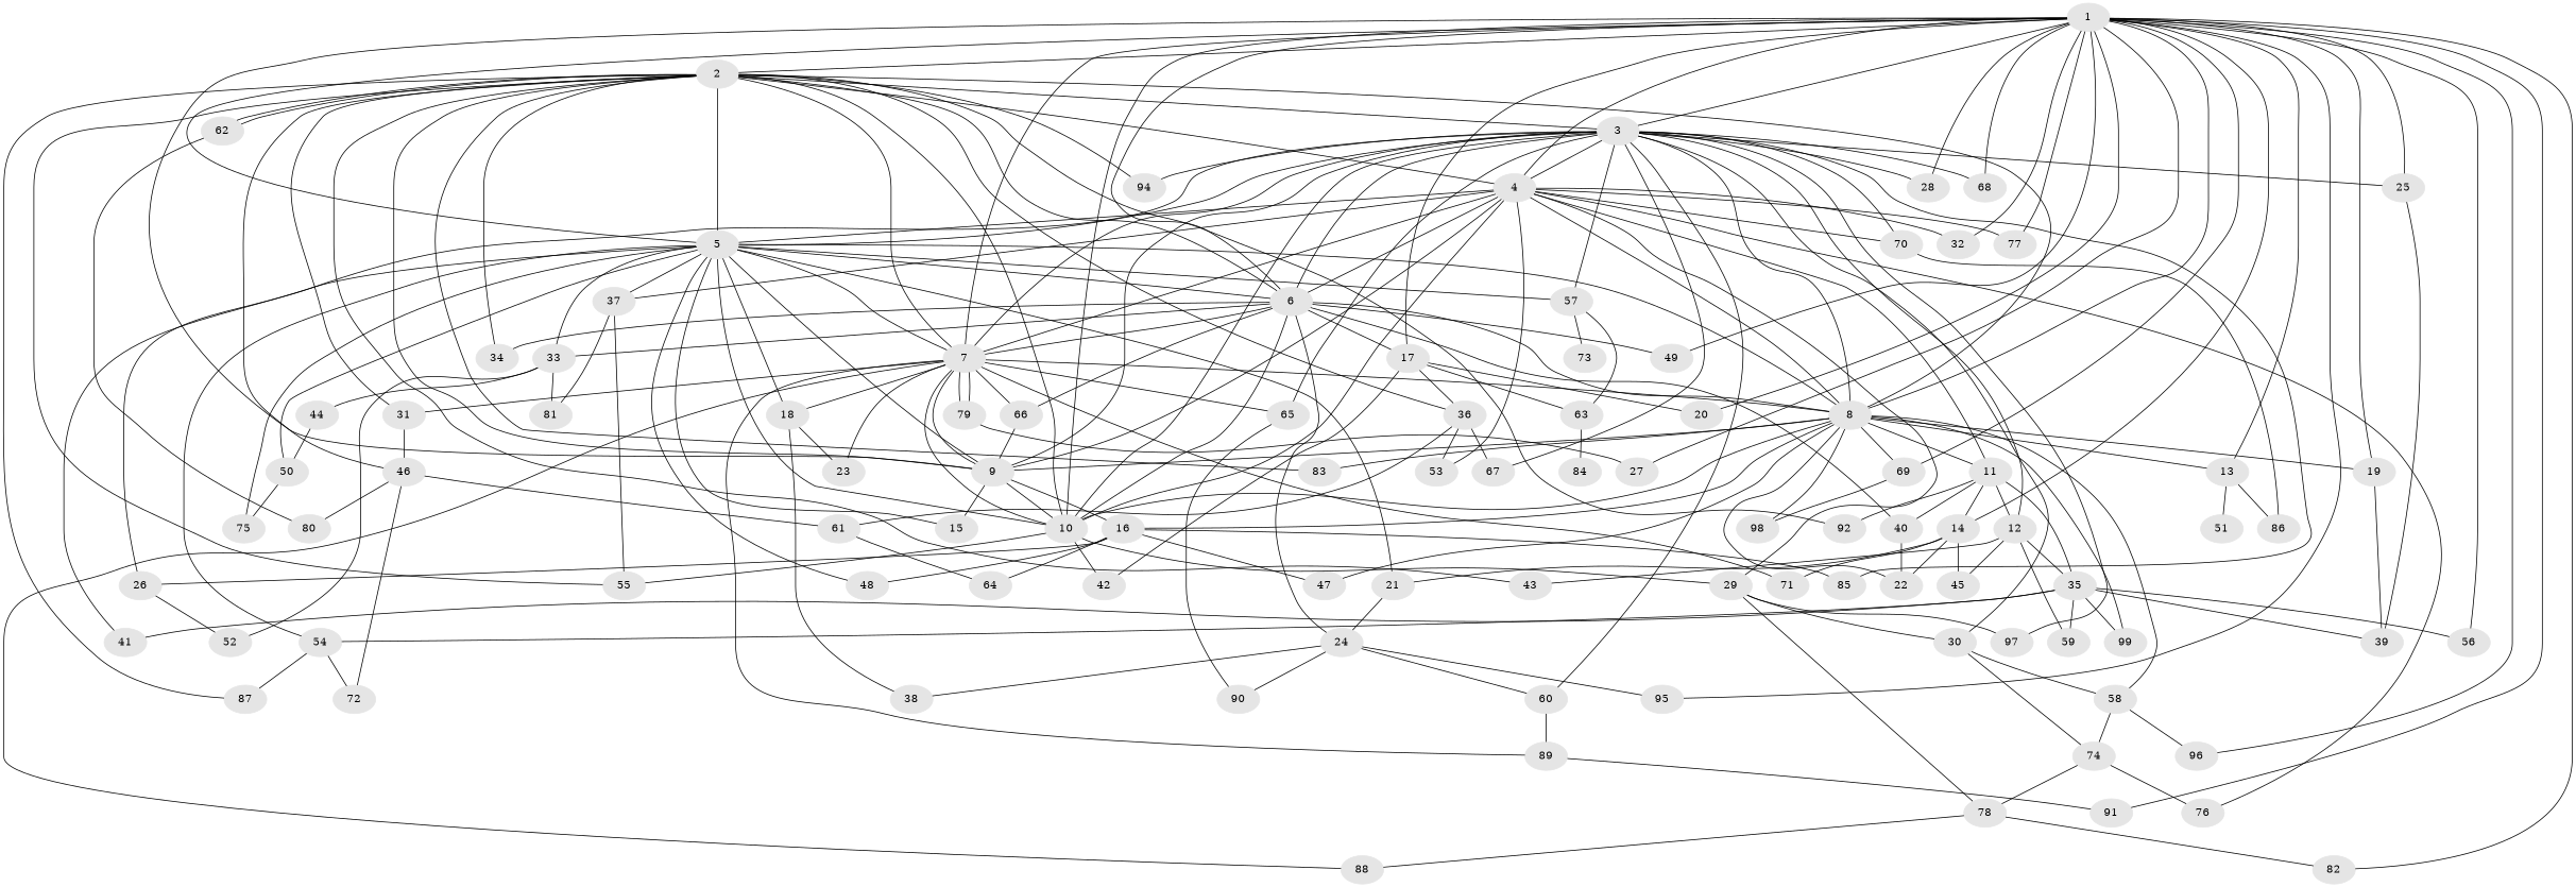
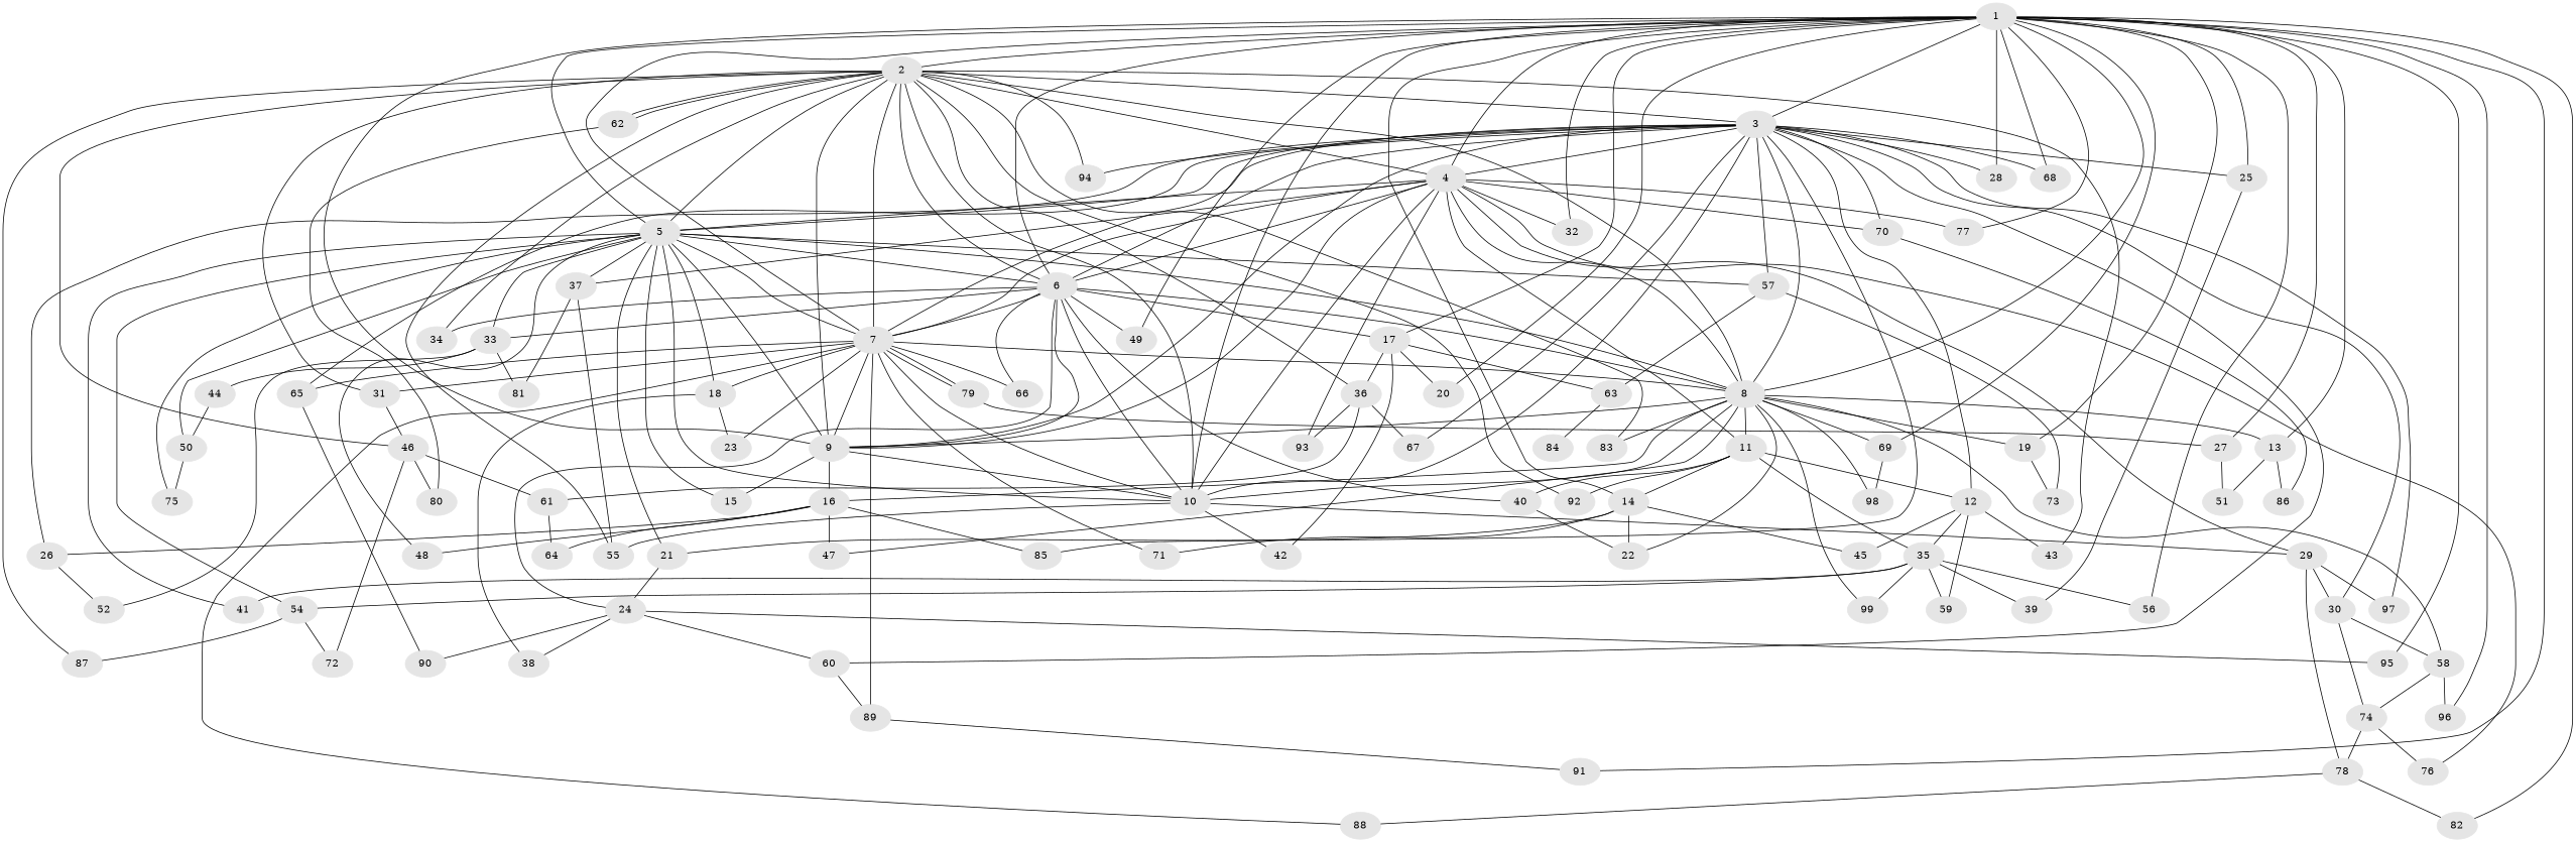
  graph {
    node [color=gray90 style=filled]
    1
    2
    3
    4
    5
    6
    7
    8
    9
    10
    13
    14
    17
    19
    20
    25
    27
    28
    32
    49
    56
    68
    69
    77
    82
    91
    95
    96
    31
    34
    36
    43
    46
    55
    62
    83
    87
    92
    94
    12
    26
    30
    57
    60
    65
    67
    70
    85
    97
    29
    11
    37
-   53
+   53 [label=93]
    76
    15
    18
    21
    33
    41
    48
    50
    54
    75
    24
    40
    66
    23
    71
    79
    88
    89
    16
    22
    47
    58
    n76 [label=99]
    98
    42
    51
    86
    45
    63
    73
    39
    78
    61
    72
    80
    35
    59
    52
    74
    90
    81
    38
    44
    64
    84
    1 -- 2
    1 -- 3
    1 -- 4
    1 -- 5
    1 -- 6
    1 -- 7
    1 -- 8
    1 -- 9
    1 -- 10
    1 -- 13
    1 -- 14
    1 -- 17
    1 -- 19
    1 -- 20
    1 -- 25
    1 -- 27
    1 -- 28
    1 -- 32
    1 -- 49
    1 -- 56
    1 -- 68
    1 -- 69
    1 -- 77
    1 -- 82
    1 -- 91
    1 -- 95
    1 -- 96
    2 -- 3
    2 -- 4
    2 -- 5
    2 -- 6
    2 -- 7
    2 -- 8
    2 -- 9
    2 -- 10
    2 -- 31
    2 -- 34
    2 -- 36
    2 -- 43
    2 -- 46
    2 -- 55
    2 -- 62
    2 -- 62
    2 -- 83
    2 -- 87
    2 -- 92
    2 -- 94
    3 -- 4
    3 -- 5
    3 -- 6
    3 -- 7
    3 -- 8
    3 -- 9
    3 -- 10
    3 -- 25
    3 -- 28
    3 -- 68
    3 -- 94
    3 -- 12
    3 -- 26
    3 -- 30
    3 -- 57
    3 -- 60
    3 -- 65
    3 -- 67
    3 -- 70
    3 -- 85
    3 -- 97
    4 -- 5
    4 -- 6
    4 -- 7
    4 -- 8
    4 -- 9
    4 -- 10
    4 -- 32
    4 -- 77
    4 -- 70
    4 -- 29
    4 -- 11
    4 -- 37
    4 -- 53
    4 -- 76
    5 -- 6
    5 -- 7
    5 -- 8
    5 -- 9
    5 -- 10
    5 -- 57
    5 -- 37
    5 -- 15
    5 -- 18
    5 -- 21
    5 -- 33
    5 -- 41
    5 -- 48
    5 -- 50
    5 -- 54
    5 -- 75
    6 -- 7
    6 -- 8
-   66 -- 9
+   6 -- 9
    6 -- 10
    6 -- 17
    6 -- 49
    6 -- 34
    6 -- 33
    6 -- 24
    6 -- 40
    6 -- 66
    7 -- 8
    7 -- 9
    7 -- 10
    7 -- 31
    7 -- 65
    7 -- 18
    7 -- 66
    7 -- 23
    7 -- 71
    7 -- 79
    7 -- 79
    7 -- 88
    7 -- 89
    8 -- 9
    8 -- 10
    8 -- 13
    8 -- 19
    8 -- 69
    8 -- 83
    8 -- 11
    8 -- 16
    8 -- 22
    8 -- 47
    8 -- 58
    8 -- n76
    8 -- 98
    9 -- 10
    9 -- 15
    9 -- 16
    10 -- 55
    10 -- 29
    10 -- 42
    13 -- 51
    13 -- 86
    14 -- 21
    14 -- 71
    14 -- 22
    14 -- 45
    17 -- 20
    17 -- 36
    17 -- 42
    17 -- 63
-   19 -- 39
+   19 -- 73
    25 -- 39
+   27 -- 51
    69 -- 98
    31 -- 46
    36 -- 67
    36 -- 53
    36 -- 61
    46 -- 61
    46 -- 72
    46 -- 80
    62 -- 80
    12 -- 43
    12 -- 45
    12 -- 35
    12 -- 59
    26 -- 52
    30 -- 58
    30 -- 74
    57 -- 63
    57 -- 73
    60 -- 89
    65 -- 90
    70 -- 86
    29 -- 30
    29 -- 97
    29 -- 78
    11 -- 14
    11 -- 92
    11 -- 12
    11 -- 40
    11 -- 35
    37 -- 55
    37 -- 81
    18 -- 23
    18 -- 38
    21 -- 24
    33 -- 52
    33 -- 81
    33 -- 44
    50 -- 75
    54 -- 87
    54 -- 72
    24 -- 95
    24 -- 60
    24 -- 90
    24 -- 38
    40 -- 22
    79 -- 27
    89 -- 91
    16 -- 26
    16 -- 85
    16 -- 48
    16 -- 47
    16 -- 64
    58 -- 96
    58 -- 74
    63 -- 84
    78 -- 82
    78 -- 88
    61 -- 64
    35 -- 56
    35 -- 41
    35 -- 54
    35 -- n76
    35 -- 39
    35 -- 59
    74 -- 76
    74 -- 78
    44 -- 50
  }
